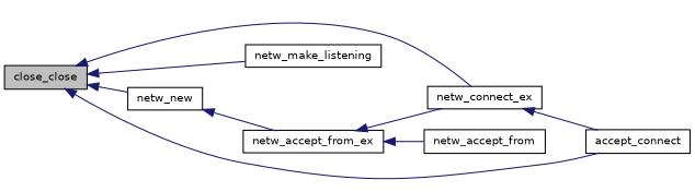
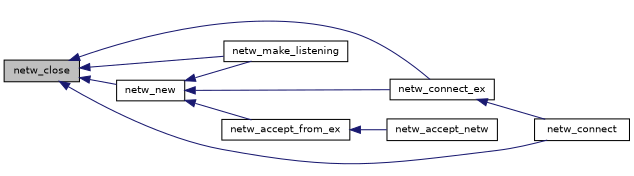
  digraph {
    rankdir=LR
    node [color=black fillcolor=white fontname=Helvetica fontsize=10 shape=record style=filled]
    edge [color=midnightblue dir=back fontname=Helvetica fontsize=10 labelfontname=Helvetica labelfontsize=10 style=solid]
-   n1 [fillcolor=grey75 fontcolor=black height=0.2 label=close_close width=0.4]
+   n1 [fillcolor=grey75 fontcolor=black height=0.2 label=netw_close width=0.4]
    n2 [height=0.2 label=netw_connect_ex width=0.4]
    n3 [height=0.2 label=netw_make_listening width=0.4]
    n4 [height=0.2 label=netw_new width=0.4]
-   n5 [height=0.2 label=accept_connect width=0.4]
+   n5 [height=0.2 label=netw_connect width=0.4]
    n6 [height=0.2 label=netw_accept_from_ex width=0.4]
-   n7 [height=0.2 label=netw_accept_from width=0.4]
+   n7 [height=0.2 label=netw_accept_netw width=0.4]
    n1 -> n2
    n1 -> n3
    n1 -> n4
    n1 -> n5
    n2 -> n5
-   n6 -> n2
+   n4 -> n2
+   n4 -> n3
    n4 -> n6
    n6 -> n7
  }
